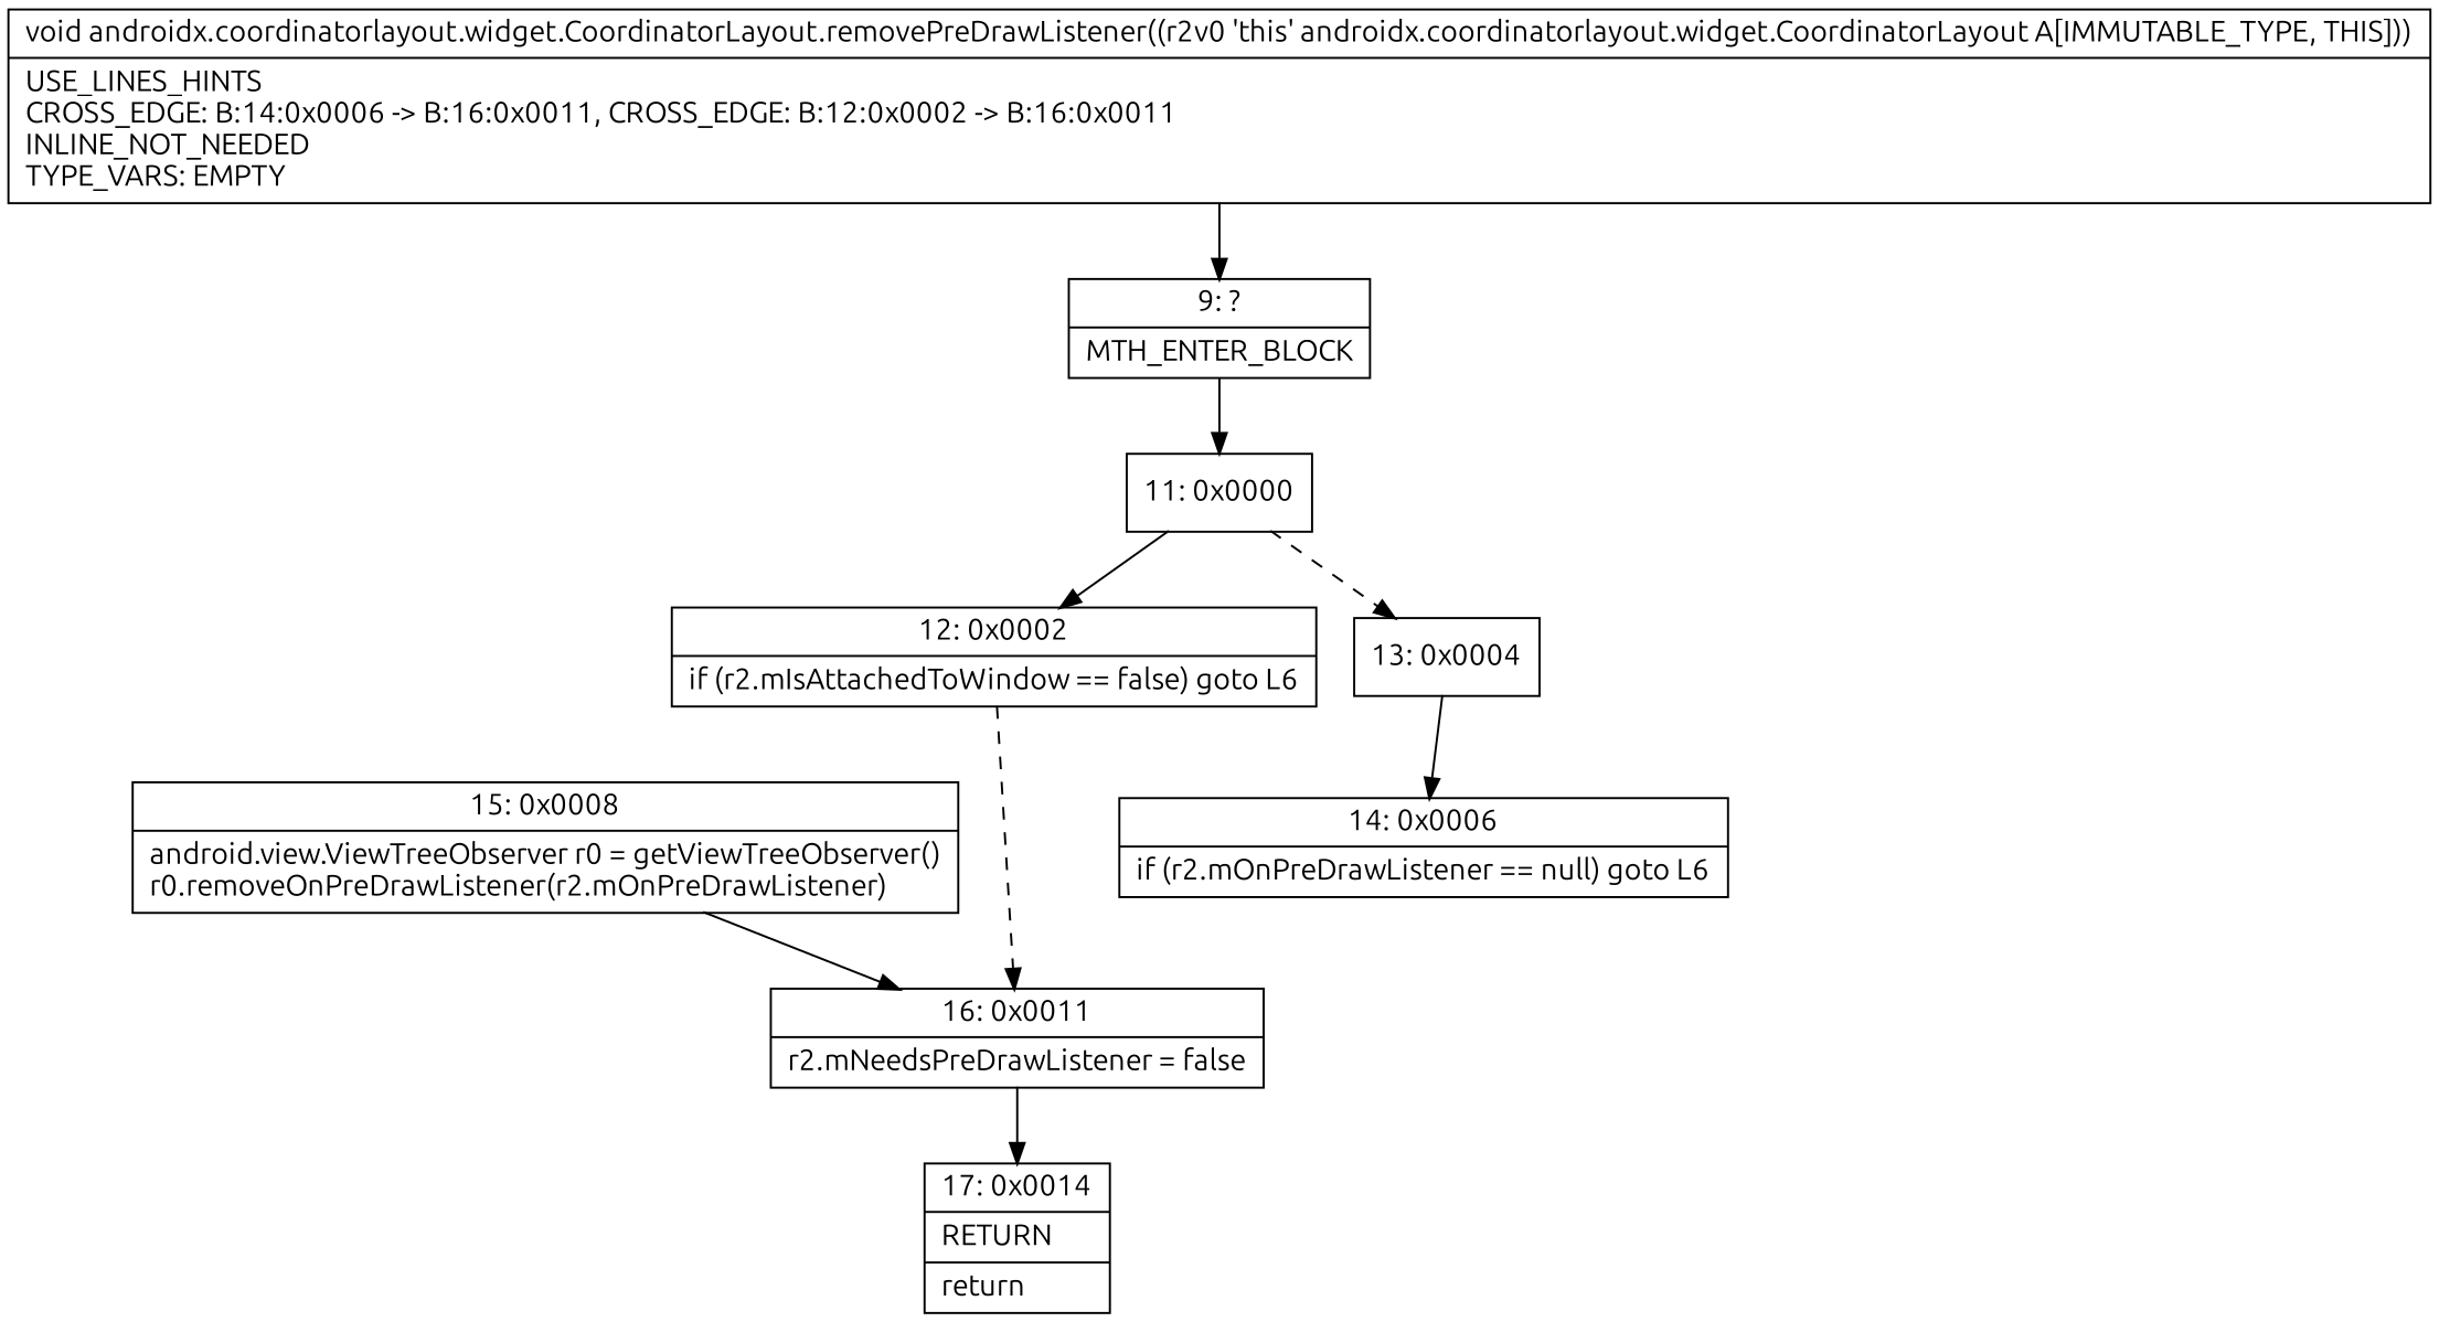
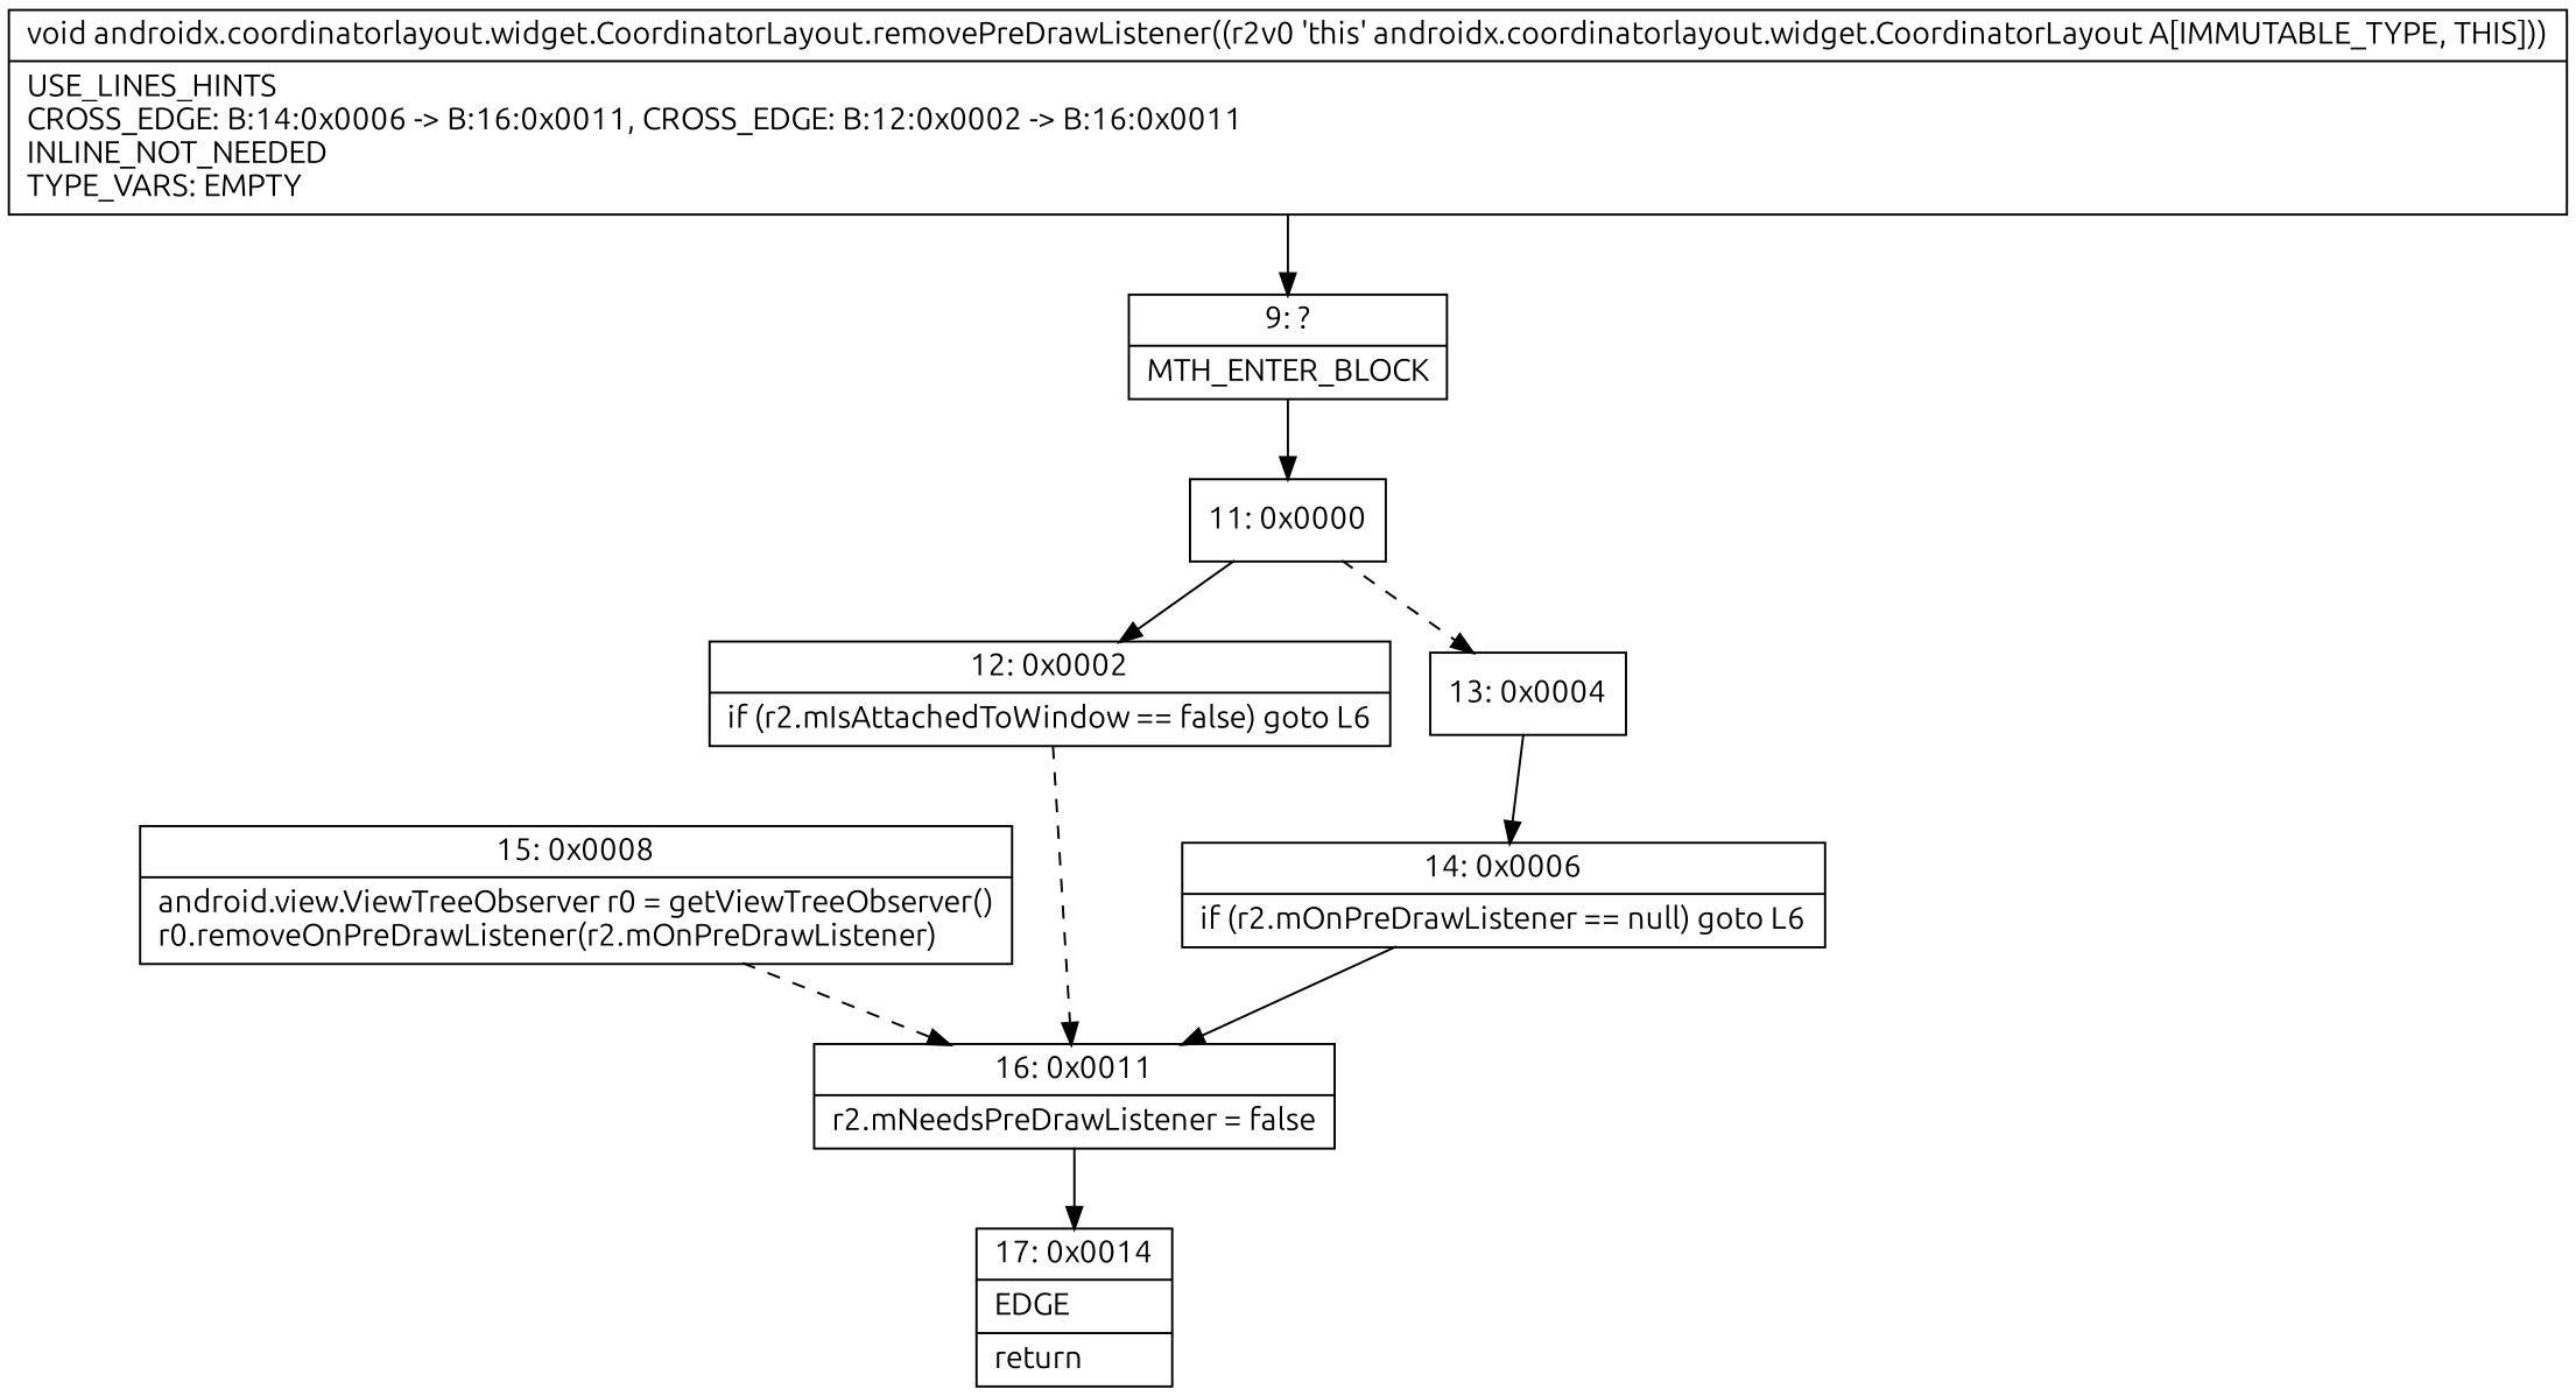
  digraph {
    fontname=Ubuntu
    node [fontname=Ubuntu shape=record]
    edge [fontname=Ubuntu]
    n1 [label="{9\:\ ?|MTH_ENTER_BLOCK\l}"]
    n2 [label="{11\:\ 0x0000}"]
    n3 [label="{12\:\ 0x0002|if (r2.mIsAttachedToWindow == false) goto L6\l}"]
    n4 [label="{13\:\ 0x0004}"]
    n5 [label="{16\:\ 0x0011|r2.mNeedsPreDrawListener = false\l}"]
    n6 [label="{14\:\ 0x0006|if (r2.mOnPreDrawListener == null) goto L6\l}"]
-   n7 [label="{17\:\ 0x0014|RETURN\l|return\l}"]
+   n7 [label="{17\:\ 0x0014|EDGE\l|return\l}"]
    n8 [label="{15\:\ 0x0008|android.view.ViewTreeObserver r0 = getViewTreeObserver()\lr0.removeOnPreDrawListener(r2.mOnPreDrawListener)\l}"]
    n9 [label="{void androidx.coordinatorlayout.widget.CoordinatorLayout.removePreDrawListener((r2v0 'this' androidx.coordinatorlayout.widget.CoordinatorLayout A[IMMUTABLE_TYPE, THIS]))  | USE_LINES_HINTS\lCROSS_EDGE: B:14:0x0006 \-\> B:16:0x0011, CROSS_EDGE: B:12:0x0002 \-\> B:16:0x0011\lINLINE_NOT_NEEDED\lTYPE_VARS: EMPTY\l}"]
    n1 -> n2
    n2 -> n3
    n2 -> n4 [style=dashed]
    n3 -> n5 [style=dashed]
    n4 -> n6
    n5 -> n7
-   n8 -> n5
+   n6 -> n5
+   n8 -> n5 [style=dashed]
    n9 -> n1
  }
